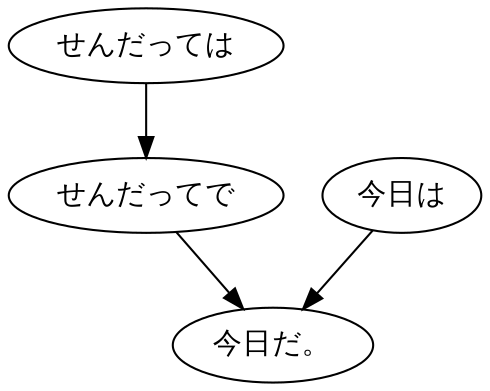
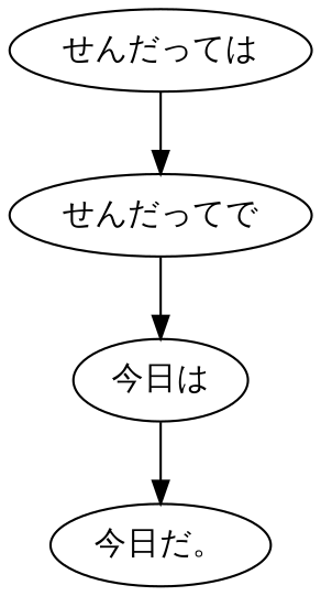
  digraph {
    n1 [label="せんだっては"]
    n2 [label="せんだってで"]
    n3 [label="今日だ。"]
    n4 [label="今日は"]
    n1 -> n2
-   n2 -> n3
+   n2 -> n4
    n4 -> n3
  }
